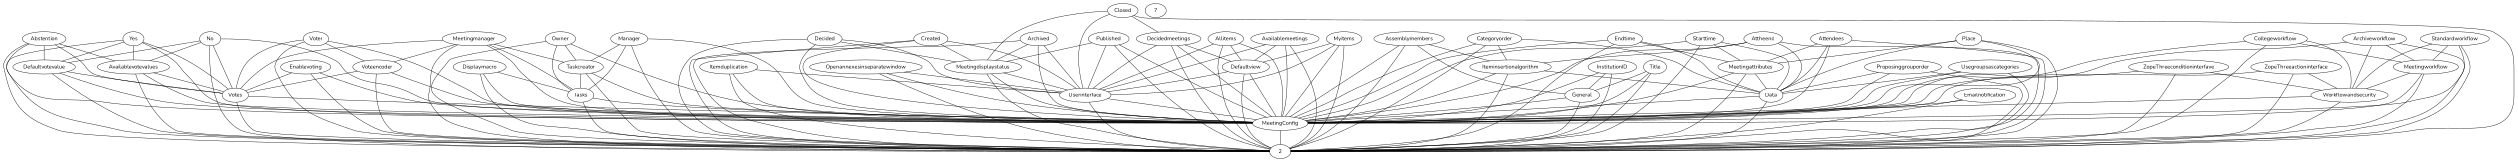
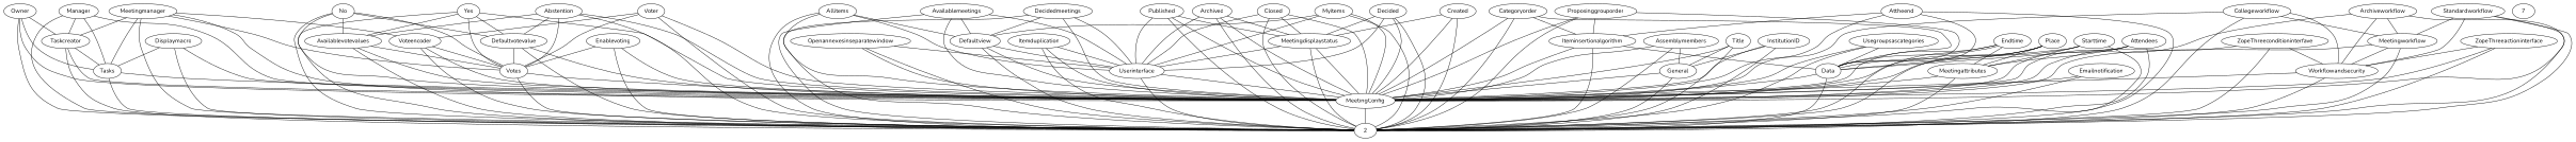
  graph {
    fontname=Nunito
    node [fontname=Nunito]
    edge [fontname=Nunito]
    n1 [label=2]
    Voter
    Votes
    MeetingConfig
    Voteencoder
    Owner
    Taskcreator
    Tasks
    Availablevotevalues
    Published
    Userinterface
    Meetingdisplaystatus
    Openannexesinseparatewindow
    General
    Categoryorder
    Iteminsertionalgorithm
    Data
    Displaymacro
    No
    Defaultvotevalue
    Collegeworkflow
    Workflowandsecurity
    Meetingworkflow
    Archiveworkflow
    Defaultview
    Enablevoting
    Assemblymembers
    Endtime
    Meetingattributes
    Manager
    Decided
    Attheend
    Place
    Title
    Created
    InstitutionID
    Proposinggrouporder
    ZopeThreeconditioninterfave
    Usegroupsascategories
    Emailnotification
    Allitems
    Decidedmeetings
    Archived
    n44 [label=7]
    Yes
    Availablemeetings
    ZopeThreeactioninterface
    Starttime
    Closed
    Abstention
    Standardworkflow
    Attendees
    Itemduplication
    Meetingmanager
    Myitems
    Voter -- n1
    Voter -- Votes
    Voter -- MeetingConfig
    Voter -- Voteencoder
    Votes -- n1
    Votes -- MeetingConfig
    MeetingConfig -- n1
    Voteencoder -- n1
    Voteencoder -- Votes
    Voteencoder -- MeetingConfig
    Owner -- n1
    Owner -- MeetingConfig
    Owner -- Taskcreator
    Owner -- Tasks
    Taskcreator -- n1
    Taskcreator -- MeetingConfig
    Taskcreator -- Tasks
    Tasks -- n1
    Tasks -- MeetingConfig
    Availablevotevalues -- n1
    Availablevotevalues -- Votes
    Availablevotevalues -- MeetingConfig
    Published -- n1
    Published -- MeetingConfig
    Published -- Userinterface
    Published -- Meetingdisplaystatus
    Userinterface -- n1
    Userinterface -- MeetingConfig
    Meetingdisplaystatus -- n1
    Meetingdisplaystatus -- MeetingConfig
    Meetingdisplaystatus -- Userinterface
    Openannexesinseparatewindow -- n1
    Openannexesinseparatewindow -- MeetingConfig
    Openannexesinseparatewindow -- Userinterface
    General -- n1
    General -- MeetingConfig
    Categoryorder -- n1
    Categoryorder -- MeetingConfig
    Categoryorder -- Iteminsertionalgorithm
    Categoryorder -- Data
    Iteminsertionalgorithm -- n1
    Iteminsertionalgorithm -- MeetingConfig
    Iteminsertionalgorithm -- Data
    Data -- n1
    Data -- MeetingConfig
    Displaymacro -- n1
    Displaymacro -- MeetingConfig
    Displaymacro -- Tasks
    No -- n1
    No -- Votes
    No -- MeetingConfig
    No -- Availablevotevalues
    No -- Defaultvotevalue
    Defaultvotevalue -- n1
    Defaultvotevalue -- Votes
    Defaultvotevalue -- MeetingConfig
    Collegeworkflow -- n1
    Collegeworkflow -- MeetingConfig
    Collegeworkflow -- Workflowandsecurity
    Collegeworkflow -- Meetingworkflow
    Workflowandsecurity -- n1
    Workflowandsecurity -- MeetingConfig
    Meetingworkflow -- n1
    Meetingworkflow -- MeetingConfig
    Meetingworkflow -- Workflowandsecurity
    Archiveworkflow -- n1
    Archiveworkflow -- MeetingConfig
    Archiveworkflow -- Workflowandsecurity
    Archiveworkflow -- Meetingworkflow
    Defaultview -- n1
    Defaultview -- MeetingConfig
    Defaultview -- Userinterface
    Enablevoting -- n1
    Enablevoting -- Votes
    Enablevoting -- MeetingConfig
    Assemblymembers -- n1
    Assemblymembers -- MeetingConfig
    Assemblymembers -- General
    Endtime -- n1
    Endtime -- MeetingConfig
    Endtime -- Data
    Endtime -- Meetingattributes
    Meetingattributes -- n1
    Meetingattributes -- MeetingConfig
-   Meetingattributes -- Data
    Manager -- n1
    Manager -- MeetingConfig
    Manager -- Taskcreator
    Manager -- Tasks
    Decided -- n1
    Decided -- MeetingConfig
    Decided -- Userinterface
    Decided -- Meetingdisplaystatus
    Attheend -- n1
    Attheend -- MeetingConfig
    Attheend -- Iteminsertionalgorithm
    Attheend -- Data
    Place -- n1
    Place -- MeetingConfig
    Place -- Data
    Place -- Meetingattributes
    Title -- n1
    Title -- MeetingConfig
    Title -- General
    Created -- n1
    Created -- MeetingConfig
-   Created -- Userinterface
    Created -- Meetingdisplaystatus
    InstitutionID -- n1
    InstitutionID -- MeetingConfig
    InstitutionID -- General
    Proposinggrouporder -- n1
    Proposinggrouporder -- MeetingConfig
-   Assemblymembers -- Iteminsertionalgorithm
+   Proposinggrouporder -- Iteminsertionalgorithm
    Proposinggrouporder -- Data
    ZopeThreeconditioninterfave -- n1
    ZopeThreeconditioninterfave -- MeetingConfig
    ZopeThreeconditioninterfave -- Workflowandsecurity
    Usegroupsascategories -- n1
    Usegroupsascategories -- MeetingConfig
    Usegroupsascategories -- Data
    Emailnotification -- n1
    Emailnotification -- MeetingConfig
    Allitems -- n1
    Allitems -- MeetingConfig
    Allitems -- Userinterface
    Allitems -- Defaultview
    Decidedmeetings -- n1
    Decidedmeetings -- MeetingConfig
    Decidedmeetings -- Userinterface
    Decidedmeetings -- Defaultview
    Archived -- n1
    Archived -- MeetingConfig
    Archived -- Userinterface
    Archived -- Meetingdisplaystatus
    Yes -- n1
    Yes -- Votes
    Yes -- MeetingConfig
    Yes -- Availablevotevalues
    Yes -- Defaultvotevalue
    Availablemeetings -- n1
    Availablemeetings -- MeetingConfig
    Availablemeetings -- Userinterface
    Availablemeetings -- Defaultview
    ZopeThreeactioninterface -- n1
    ZopeThreeactioninterface -- MeetingConfig
    ZopeThreeactioninterface -- Workflowandsecurity
    Starttime -- n1
    Starttime -- MeetingConfig
    Starttime -- Data
    Starttime -- Meetingattributes
    Closed -- n1
-   Closed -- Decidedmeetings
+   Closed -- MeetingConfig
    Closed -- Userinterface
    Closed -- Meetingdisplaystatus
    Abstention -- n1
    Abstention -- Votes
    Abstention -- MeetingConfig
    Abstention -- Availablevotevalues
    Abstention -- Defaultvotevalue
    Standardworkflow -- n1
    Standardworkflow -- MeetingConfig
    Standardworkflow -- Workflowandsecurity
    Standardworkflow -- Meetingworkflow
    Attendees -- n1
    Attendees -- MeetingConfig
    Attendees -- Data
    Attendees -- Meetingattributes
    Itemduplication -- n1
    Itemduplication -- MeetingConfig
    Itemduplication -- Userinterface
    Meetingmanager -- n1
    Meetingmanager -- Votes
    Meetingmanager -- MeetingConfig
    Meetingmanager -- Voteencoder
    Meetingmanager -- Taskcreator
    Meetingmanager -- Tasks
    Myitems -- n1
    Myitems -- MeetingConfig
    Myitems -- Userinterface
    Myitems -- Defaultview
  }
